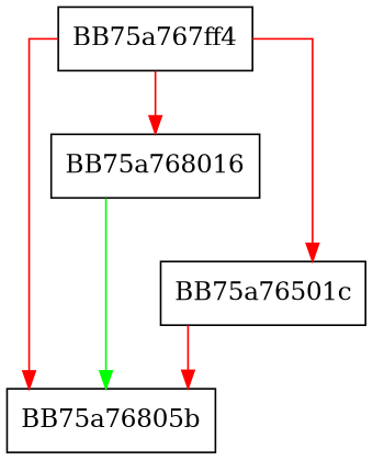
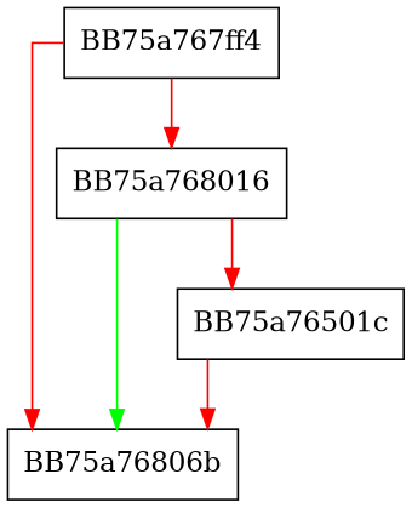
  digraph {
    splines=ortho
    node [shape=box]
    edge [color=red]
    BB75a767ff4
-   BB75a76806b [label=BB75a76805b]
+   BB75a76806b
    BB75a768016
    n4 [label=BB75a76501c]
    BB75a767ff4 -> BB75a76806b
    BB75a767ff4 -> BB75a768016
    BB75a768016 -> BB75a76806b [color=green]
-   BB75a767ff4 -> n4
+   BB75a768016 -> n4
    n4 -> BB75a76806b
  }
